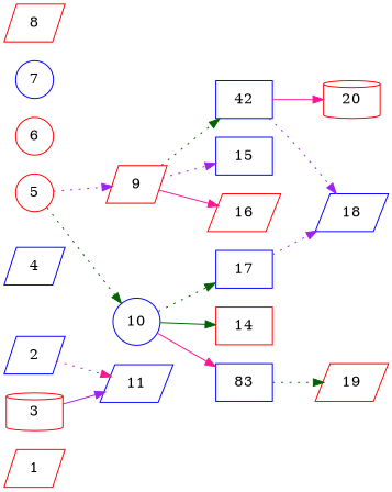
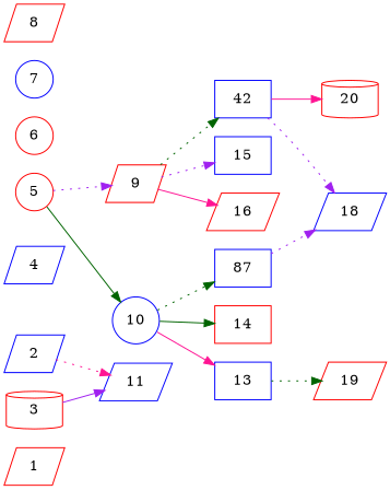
  digraph {
    rankdir=LR
    node [alpha=0.01 color=red shape=parallelogram]
    edge [color=purple style=dotted]
    1 [expect_size=49136640]
    2 [alpha=0.02 color=blue expect_size=39764992]
    11 [alpha=0.09 color=blue expect_size=9722880]
    3 [alpha=0.18 expect_size=38273024 shape=cylinder]
    4 [alpha=0.07 color=blue expect_size=44026880]
    5 [alpha=0.07 expect_size=42014720 shape=circle]
    9 [alpha=0.11 expect_size=16979968]
    10 [alpha=0.02 color=blue expect_size=9809920 shape=circle]
    n9 [alpha=0.16 color=blue expect_size=11504640 label=42 shape=box]
    15 [color=blue expect_size=29464576 shape=box]
    16 [alpha=0.12 expect_size=45517824]
-   13 [alpha=0.19 color=blue expect_size=17056768 shape=box label=83]
+   13 [alpha=0.19 color=blue expect_size=17056768 shape=box]
    14 [alpha=0.18 expect_size=11779072 shape=box]
-   17 [alpha=0.09 color=blue expect_size=33830912 shape=box]
+   17 [alpha=0.09 color=blue expect_size=33830912 shape=box label=87]
    18 [alpha=0.05 color=blue expect_size=23538688]
    20 [alpha=0.16 expect_size=51781632 shape=cylinder]
    19 [alpha=0.10 expect_size=26056704]
    6 [alpha=0.15 expect_size=31432704 shape=circle]
    7 [alpha=0.16 color=blue expect_size=22099968 shape=circle]
    8 [expect_size=31459328]
    2 -> 11 [color=deeppink]
    3 -> 11 [style=solid]
    5 -> 9
-   5 -> 10 [color=darkgreen]
+   5 -> 10 [color=darkgreen style=solid]
    9 -> n9 [color=darkgreen]
    9 -> 15
    9 -> 16 [color=deeppink style=solid]
    10 -> 13 [color=deeppink style=solid]
    10 -> 14 [color=darkgreen style=solid]
    10 -> 17 [color=darkgreen]
    n9 -> 18
    n9 -> 20 [color=deeppink style=solid]
    13 -> 19 [color=darkgreen]
    17 -> 18
  }
